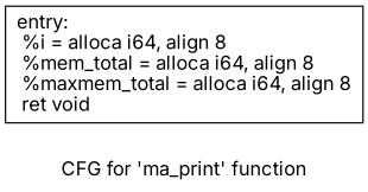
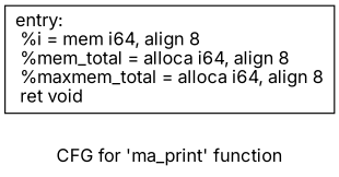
  digraph {
    label="CFG for 'ma_print' function"
    fontname=Inter
-   n1 [label="{entry:\l  %i = alloca i64, align 8\l  %mem_total = alloca i64, align 8\l  %maxmem_total = alloca i64, align 8\l  ret void\l}" shape=record fontname=Inter]
+   n1 [label="{entry:\l  %i = mem i64, align 8\l  %mem_total = alloca i64, align 8\l  %maxmem_total = alloca i64, align 8\l  ret void\l}" shape=record fontname=Inter]
  }
